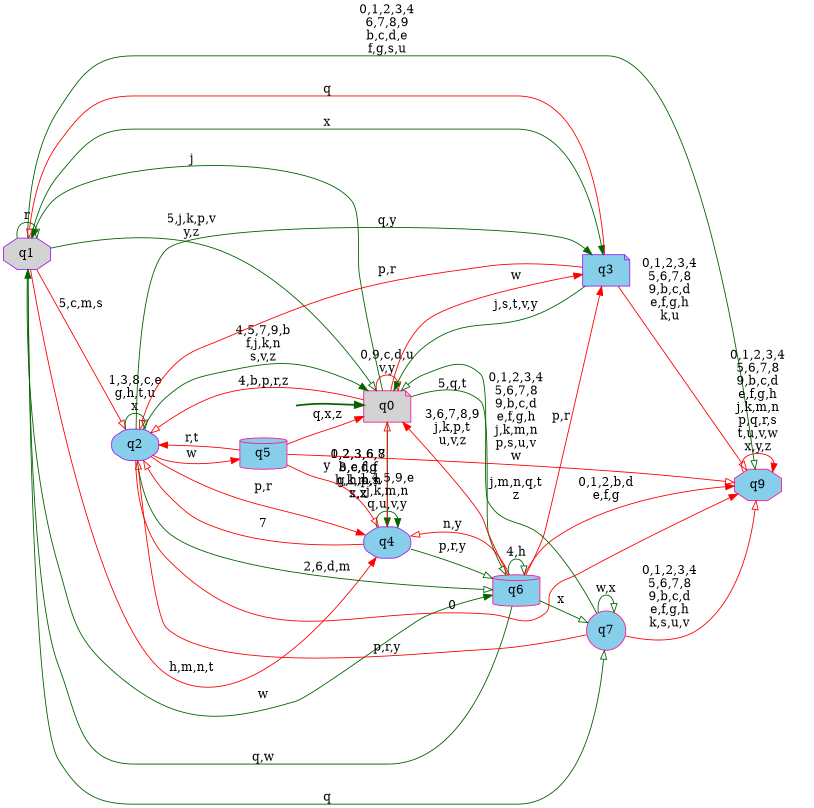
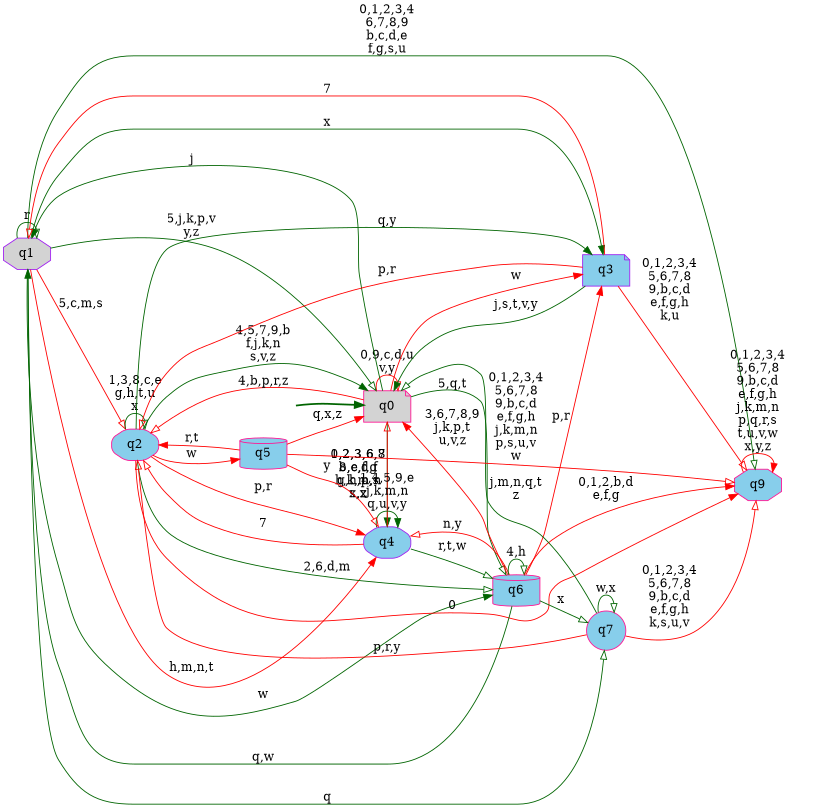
  digraph {
    fontname="DejaVu Serif"
    rankdir=LR
    node [fontname="DejaVu Serif" shape=octagon style="rounded,filled" color=deeppink fillcolor=skyblue]
    edge [arrowhead=onormal color=red fontname="DejaVu Serif"]
    __start0 [height=0 shape=none style=invis width=0 color="" fillcolor=""]
    n2 [fillcolor=lightgrey label=q0 shape=note]
    n3 [color=purple fillcolor=lightgrey label=q1 style=filled]
-   n4 [color=purple label=q2]
+   n4 [label=q2]
    n5 [color=purple label=q3 shape=note]
    n6 [color=purple label=q4]
    n7 [label=q6 shape=cylinder]
    n8 [label=q7 shape=circle style=filled]
    n9 [label=q9 style=filled]
    n10 [label=q5 shape=cylinder]
    subgraph cluster_1 {
      nodesep=0.15
      ranksep=0.15
      style=invis
      __start0
      n2
    }
    __start0 -> n2 [arrowhead=normal color=darkgreen penwidth=2]
    n2 -> n2 [label="0,9,c,d,u\nv,y"]
    n2 -> n3 [arrowhead=normal color=darkgreen label=j]
    n2 -> n4 [label="4,b,p,r,z"]
    n2 -> n5 [arrowhead=normal label=w]
    n2 -> n6 [arrowhead=normal color=darkgreen label="1,2,3,6,7\n8,e,f,g\nh,k,m,n\ns,x"]
    n2 -> n7 [color=darkgreen label="5,q,t"]
    n3 -> n2 [color=darkgreen label="5,j,k,p,v\ny,z"]
    n3 -> n3 [color=darkgreen label=r]
    n3 -> n4 [label="5,c,m,s"]
    n3 -> n5 [arrowhead=normal color=darkgreen label=x]
    n3 -> n6 [arrowhead=normal label="h,m,n,t"]
    n3 -> n7 [arrowhead=normal color=darkgreen label=w]
    n3 -> n8 [color=darkgreen label=q]
    n3 -> n9 [color=darkgreen label="0,1,2,3,4\n6,7,8,9\nb,c,d,e\nf,g,s,u"]
    n4 -> n2 [arrowhead=normal color=darkgreen label="4,5,7,9,b\nf,j,k,n\ns,v,z"]
    n4 -> n4 [color=darkgreen label="1,3,8,c,e\ng,h,t,u\nx"]
    n4 -> n5 [arrowhead=normal color=darkgreen label="q,y"]
    n4 -> n6 [arrowhead=normal label="p,r"]
    n4 -> n7 [color=darkgreen label="2,6,d,m"]
    n4 -> n9 [arrowhead=normal label=0]
    n4 -> n10 [arrowhead=normal label=w]
    n5 -> n2 [arrowhead=normal color=darkgreen label="j,s,t,v,y"]
-   n5 -> n3 [label=q]
+   n5 -> n3 [label=7]
    n5 -> n4 [label="p,r"]
    n5 -> n9 [label="0,1,2,3,4\n5,6,7,8\n9,b,c,d\ne,f,g,h\nk,u"]
    n6 -> n2 [label="0,2,3,6,8\nb,c,d,f\ng,h,p,s\nx,z"]
    n6 -> n4 [label=7]
    n6 -> n6 [arrowhead=normal color=darkgreen label="1,4,5,9,e\nj,k,m,n\nq,u,v,y"]
-   n6 -> n7 [color=darkgreen label="p,r,y"]
+   n6 -> n7 [color=darkgreen label="r,t,w"]
    n7 -> n2 [arrowhead=normal label="3,6,7,8,9\nj,k,p,t\nu,v,z"]
    n7 -> n3 [arrowhead=normal color=darkgreen label="q,w"]
    n7 -> n5 [arrowhead=normal label="p,r"]
    n7 -> n6 [label="n,y"]
    n7 -> n7 [color=darkgreen label="4,h"]
    n7 -> n8 [color=darkgreen label=x]
    n7 -> n9 [arrowhead=normal label="0,1,2,b,d\ne,f,g"]
    n8 -> n2 [color=darkgreen label="j,m,n,q,t\nz"]
    n8 -> n4 [label="p,r,y"]
    n8 -> n8 [color=darkgreen label="w,x"]
    n8 -> n9 [label="0,1,2,3,4\n5,6,7,8\n9,b,c,d\ne,f,g,h\nk,s,u,v"]
    n9 -> n9 [arrowhead=normal label="0,1,2,3,4\n5,6,7,8\n9,b,c,d\ne,f,g,h\nj,k,m,n\np,q,r,s\nt,u,v,w\nx,y,z"]
    n10 -> n2 [arrowhead=normal label="q,x,z"]
    n10 -> n4 [arrowhead=normal label="r,t"]
    n10 -> n6 [label=y]
    n10 -> n9 [label="0,1,2,3,4\n5,6,7,8\n9,b,c,d\ne,f,g,h\nj,k,m,n\np,s,u,v\nw"]
  }
